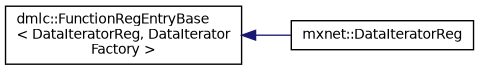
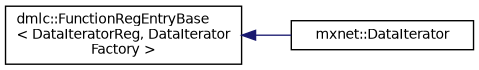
  digraph {
    rankdir=LR
    node [color=black fillcolor=white fontname=Helvetica fontsize=10 shape=record style=filled]
    n1 [height=0.2 label="dmlc::FunctionRegEntryBase\l\< DataIteratorReg, DataIterator\lFactory \>" width=0.4]
-   n2 [height=0.2 label="mxnet::DataIteratorReg" width=0.4]
+   n2 [height=0.2 label="mxnet::DataIterator" width=0.4]
    n1 -> n2 [color=midnightblue dir=back fontname=Helvetica fontsize=10 labelfontname=Helvetica labelfontsize=10 style=solid]
  }
